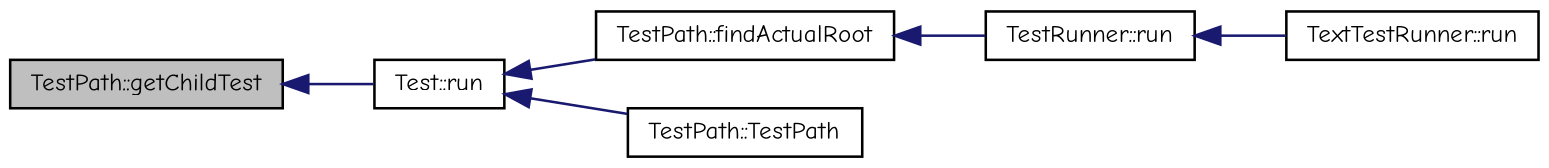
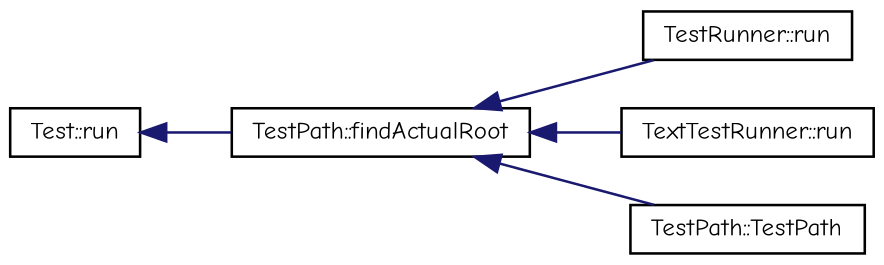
  digraph {
    fontname="Comic Neue"
    rankdir=LR
    node [color=black fillcolor=white fontname="Comic Neue" fontsize=10 shape=record style=filled]
    edge [color=midnightblue dir=back fontname="Comic Neue" fontsize=10 labelfontname=Helvetica labelfontsize=10 style=solid]
-   n1 [fillcolor=grey75 fontcolor=black height=0.2 label="TestPath::getChildTest" width=0.4]
    n2 [height=0.2 label="Test::run" width=0.4]
    n3 [height=0.2 label="TestPath::findActualRoot" width=0.4]
    n4 [height=0.2 label="TestRunner::run" width=0.4]
    n5 [height=0.2 label="TextTestRunner::run" width=0.4]
    n6 [height=0.2 label="TestPath::TestPath" width=0.4]
-   n1 -> n2
    n2 -> n3
    n3 -> n4
-   n2 -> n6
-   n4 -> n5
+   n3 -> n6
+   n3 -> n5
  }
